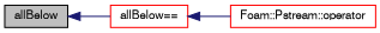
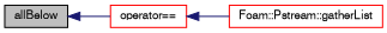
  digraph {
    rankdir=LR
    node [color=red fontname=FreeSans fontsize=10 shape=record]
    edge [color=midnightblue dir=back fontname=FreeSans fontsize=10 labelfontname=FreeSans labelfontsize=10 style=solid]
    n1 [color=black fillcolor=grey75 fontcolor=black height=0.2 label=allBelow style=filled width=0.4]
-   n2 [height=0.2 label="allBelow==" width=0.4]
-   n3 [height=0.2 label="Foam::Pstream::operator" width=0.4]
+   n2 [height=0.2 label="operator==" width=0.4]
+   n3 [height=0.2 label="Foam::Pstream::gatherList" width=0.4]
    n1 -> n2
    n2 -> n3
  }
